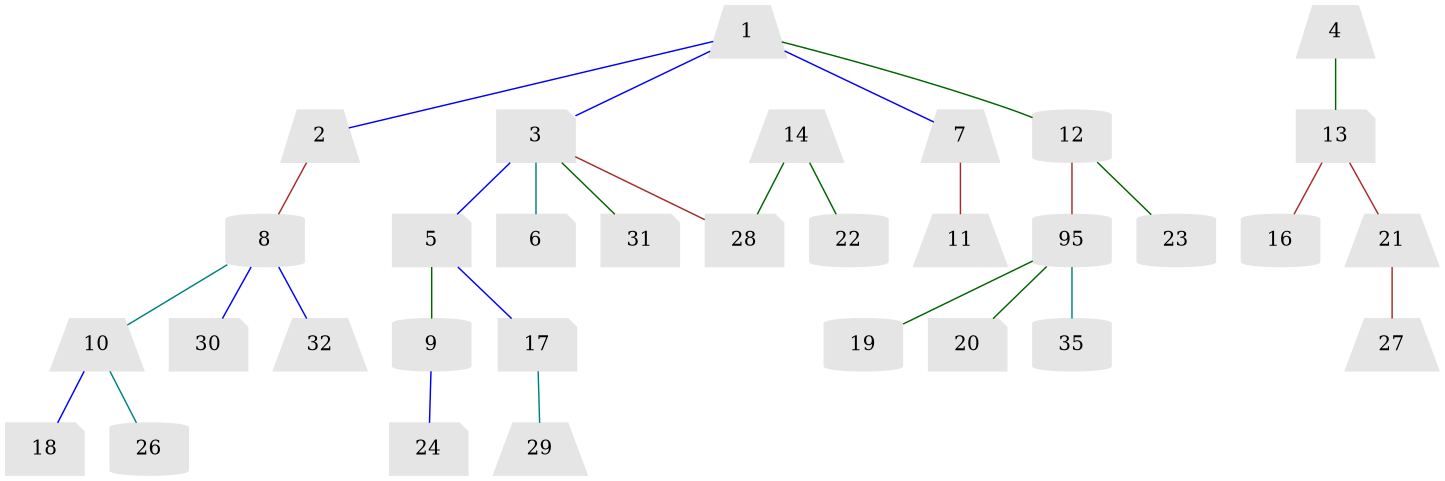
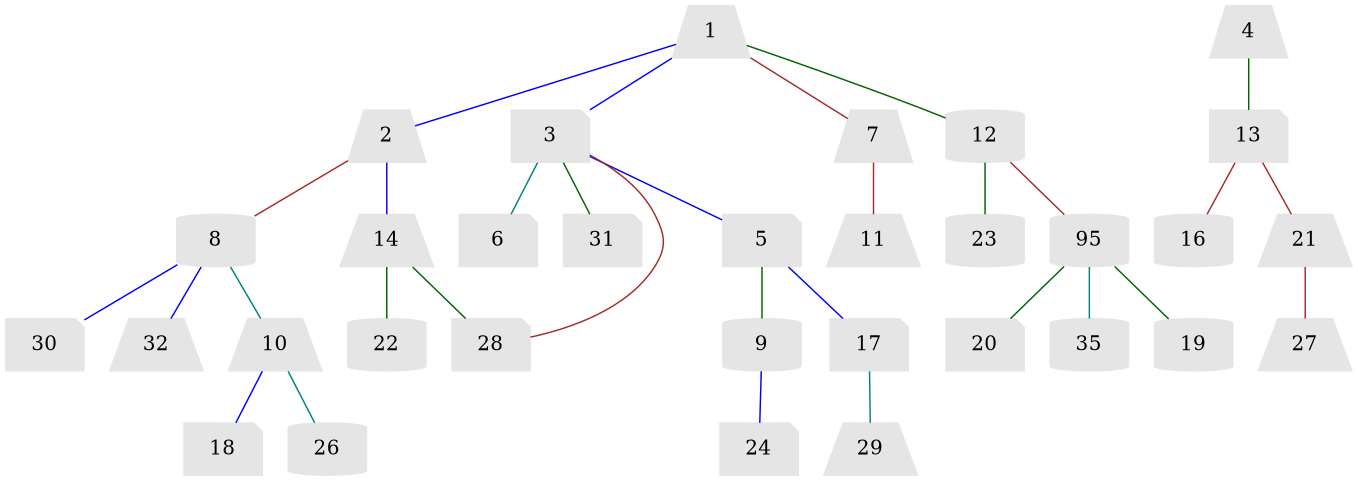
  graph {
    node [color=gray90 shape=trapezium style=filled]
    edge [color=blue weight=1.0]
    1
    2
    3 [shape=note]
    7
    12 [shape=cylinder]
    8 [shape=cylinder]
    14
    5 [shape=note]
    6 [shape=note]
    31 [shape=note]
    28 [shape=note]
    11
    n13 [label=95 shape=cylinder]
    23 [shape=cylinder]
    10
    30 [shape=note]
    32
    22 [shape=cylinder]
    13 [shape=note]
    4
    9 [shape=cylinder]
    17 [shape=note]
    16 [shape=cylinder]
    21
    24 [shape=note]
    29
    18 [shape=note]
    26 [shape=cylinder]
    19 [shape=cylinder]
    20 [shape=note]
    n31 [label=35 shape=cylinder]
    27
    1 -- 2
    1 -- 3
-   1 -- 7
+   1 -- 7 [color=brown]
    1 -- 12 [color=darkgreen]
    2 -- 8 [color=brown]
+   2 -- 14 [weight=2.0]
    3 -- 5
    3 -- 6 [color=teal weight=4.0]
    3 -- 31 [color=darkgreen]
    3 -- 28 [color=brown]
    7 -- 11 [color=brown weight=3.0]
    12 -- n13 [color=brown]
    12 -- 23 [color=darkgreen]
    8 -- 10 [color=teal]
    8 -- 30
    8 -- 32
    14 -- 28 [color=darkgreen weight=2.0]
    14 -- 22 [color=darkgreen weight=2.0]
    5 -- 9 [color=darkgreen weight=2.0]
    5 -- 17
    n13 -- 19 [color=darkgreen]
    n13 -- 20 [color=darkgreen]
    n13 -- n31 [color=teal weight=3.0]
    10 -- 18
    10 -- 26 [color=teal]
    13 -- 16 [color=brown]
    13 -- 21 [color=brown]
    4 -- 13 [color=darkgreen]
    9 -- 24
    17 -- 29 [color=teal]
    21 -- 27 [color=brown]
  }
